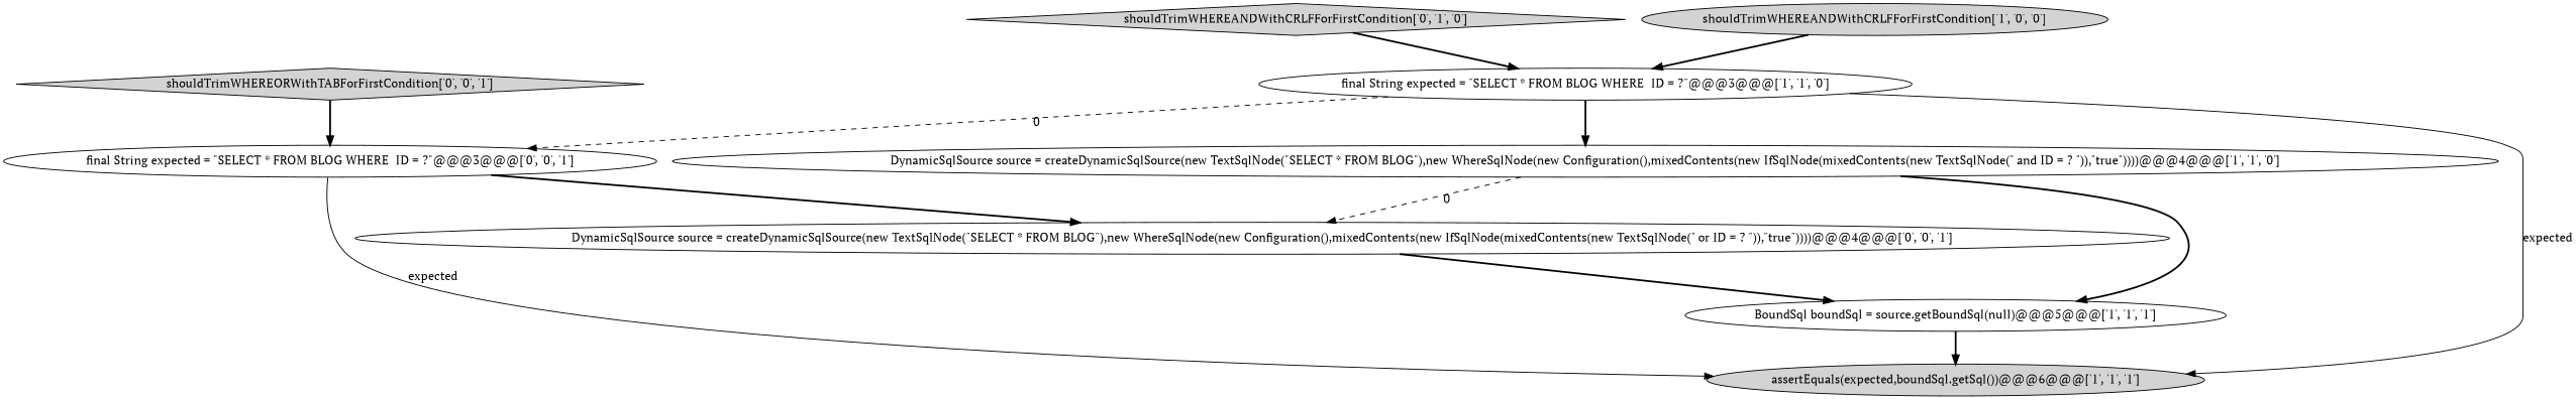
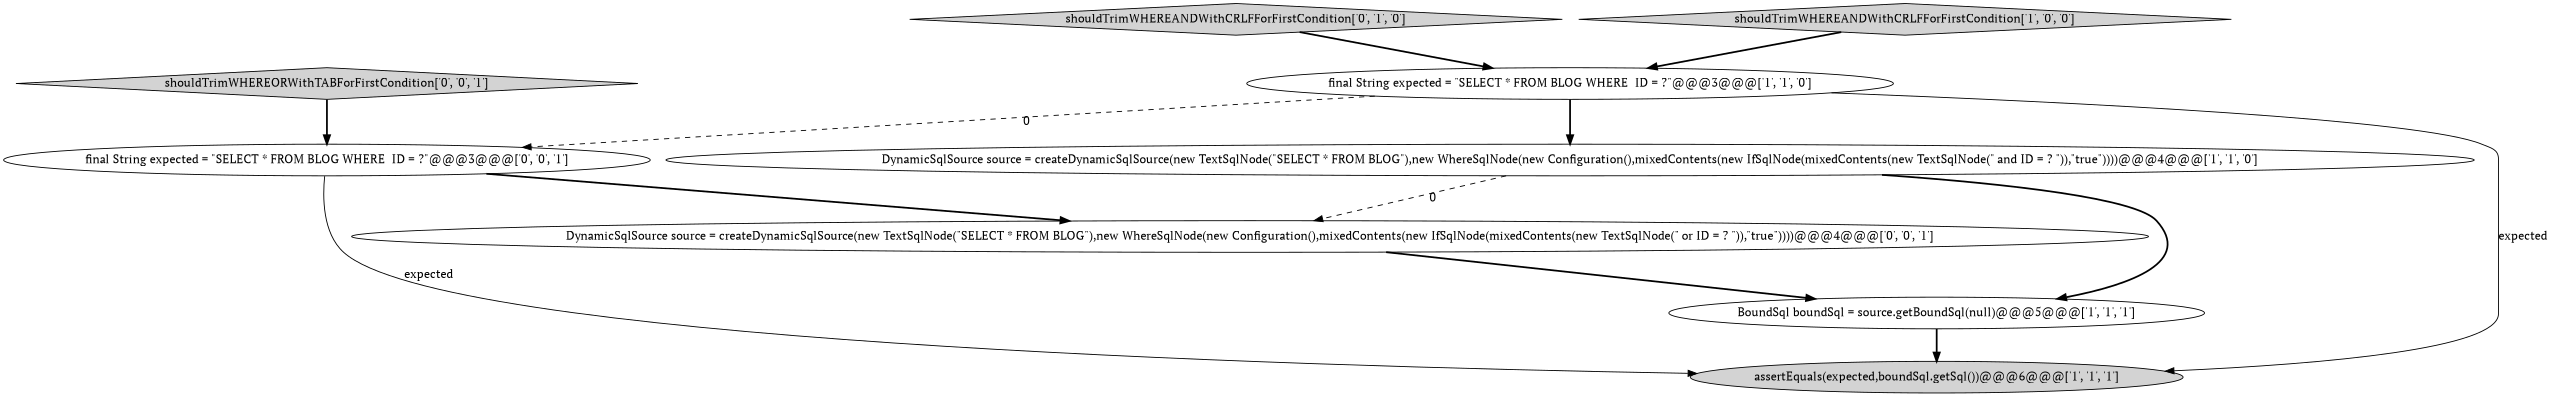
  digraph {
    fontname="PT Serif"
    node [fillcolor=white shape=ellipse style=filled fontname="PT Serif"]
    edge [style=bold fontname="PT Serif"]
    n1 [label="final String expected = \"SELECT * FROM BLOG WHERE  ID = ?\"@@@3@@@['1', '1', '0']"]
    n2 [fillcolor=lightgray label="assertEquals(expected,boundSql.getSql())@@@6@@@['1', '1', '1']"]
    n3 [label="DynamicSqlSource source = createDynamicSqlSource(new TextSqlNode(\"SELECT * FROM BLOG\"),new WhereSqlNode(new Configuration(),mixedContents(new IfSqlNode(mixedContents(new TextSqlNode(\" and ID = ? \")),\"true\"))))@@@4@@@['1', '1', '0']"]
    n4 [label="final String expected = \"SELECT * FROM BLOG WHERE  ID = ?\"@@@3@@@['0', '0', '1']"]
    n5 [label="BoundSql boundSql = source.getBoundSql(null)@@@5@@@['1', '1', '1']"]
    n6 [fillcolor=lightgray label="shouldTrimWHEREORWithTABForFirstCondition['0', '0', '1']" shape=diamond]
    n7 [label="DynamicSqlSource source = createDynamicSqlSource(new TextSqlNode(\"SELECT * FROM BLOG\"),new WhereSqlNode(new Configuration(),mixedContents(new IfSqlNode(mixedContents(new TextSqlNode(\" or ID = ? \")),\"true\"))))@@@4@@@['0', '0', '1']"]
    n8 [fillcolor=lightgray label="shouldTrimWHEREANDWithCRLFForFirstCondition['0', '1', '0']" shape=diamond]
-   n9 [fillcolor=lightgray label="shouldTrimWHEREANDWithCRLFForFirstCondition['1', '0', '0']"]
+   n9 [fillcolor=lightgray label="shouldTrimWHEREANDWithCRLFForFirstCondition['1', '0', '0']" shape=diamond]
    n1 -> n2 [label=expected style=solid]
    n1 -> n3
    n1 -> n4 [label=0 style=dashed]
    n3 -> n5
    n3 -> n7 [label=0 style=dashed]
    n4 -> n2 [label=expected style=solid]
    n4 -> n7
    n5 -> n2
    n6 -> n4
    n7 -> n5
    n8 -> n1
    n9 -> n1
  }
